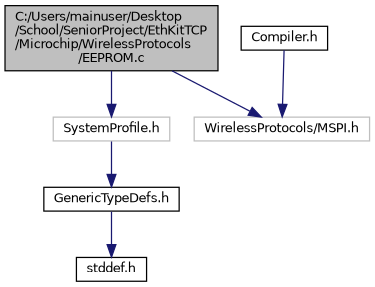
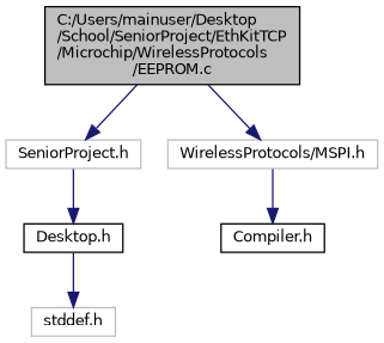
  digraph {
    node [color=black fillcolor=white fontname=Helvetica fontsize=10 shape=record style=filled]
    edge [color=midnightblue fontname=Helvetica fontsize=10 labelfontname=Helvetica labelfontsize=10 style=solid]
    n1 [fillcolor=grey75 fontcolor=black height=0.2 label="C:/Users/mainuser/Desktop\l/School/SeniorProject/EthKitTCP\l/Microchip/WirelessProtocols\l/EEPROM.c" width=0.4]
-   n2 [color=grey75 height=0.2 label="SystemProfile.h" width=0.4]
+   n2 [color=grey75 height=0.2 label="SeniorProject.h" width=0.4]
    n3 [color=grey75 height=0.2 label="WirelessProtocols/MSPI.h" width=0.4]
-   n4 [height=0.2 label="GenericTypeDefs.h" width=0.4]
+   n4 [height=0.2 label="Desktop.h" width=0.4]
    n5 [height=0.2 label="Compiler.h" width=0.4]
-   n6 [height=0.2 label="stddef.h" width=0.4]
+   n6 [color=grey75 height=0.2 label="stddef.h" width=0.4]
    n1 -> n2
    n1 -> n3
    n2 -> n4
-   n5 -> n3
+   n3 -> n5
    n4 -> n6
  }
